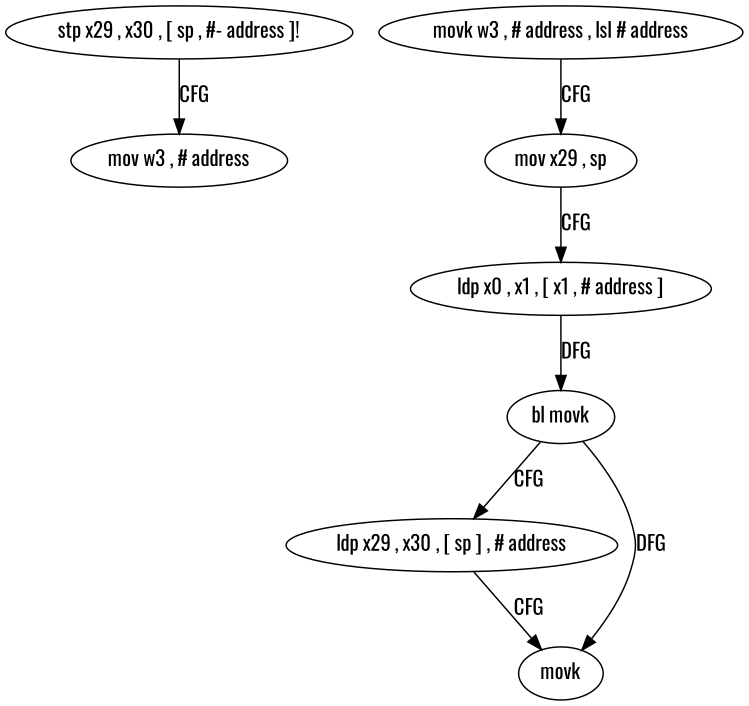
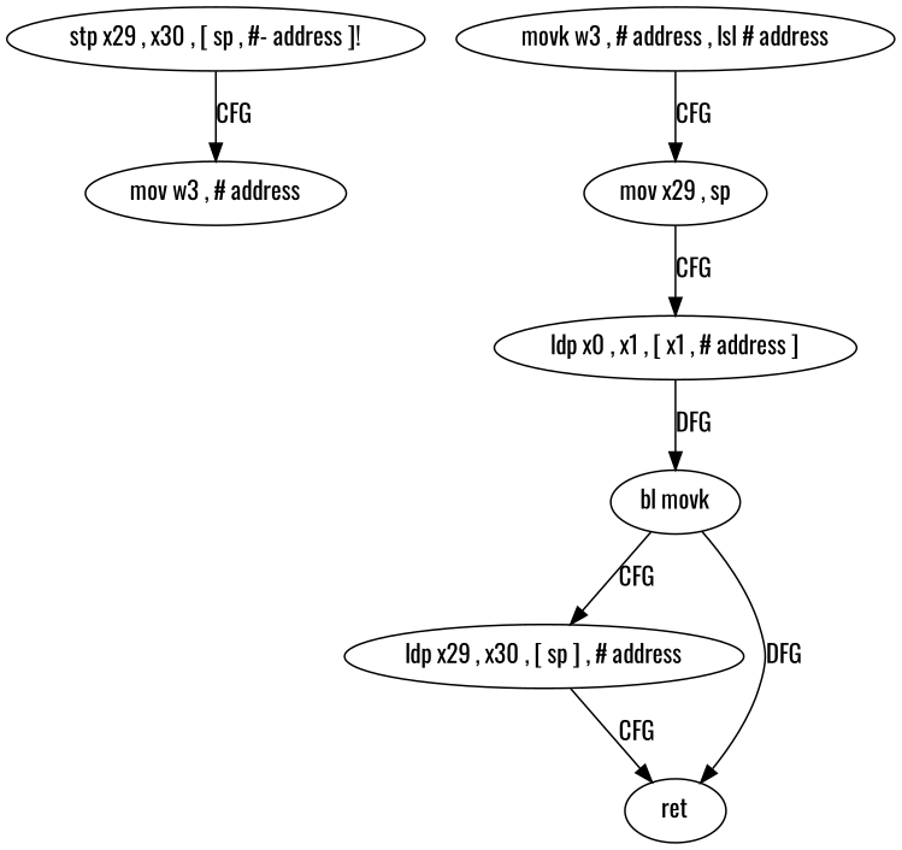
  digraph {
    fontname=Oswald
    node [fontname=Oswald]
    edge [fontname=Oswald]
    n1 [label="stp x29 , x30 , [ sp , #- address ]!"]
    n2 [label="mov w3 , # address"]
    n3 [label="movk w3 , # address , lsl # address"]
    n4 [label="mov x29 , sp"]
    n5 [label="ldp x0 , x1 , [ x1 , # address ]"]
    n6 [label="bl movk"]
    n7 [label="ldp x29 , x30 , [ sp ] , # address"]
-   n8 [label=movk]
+   n8 [label=ret]
    n1 -> n2 [label=CFG]
    n3 -> n4 [label=CFG]
    n4 -> n5 [label=CFG]
    n5 -> n6 [label=DFG]
    n6 -> n7 [label=CFG]
    n6 -> n8 [label=DFG]
    n7 -> n8 [label=CFG]
  }
